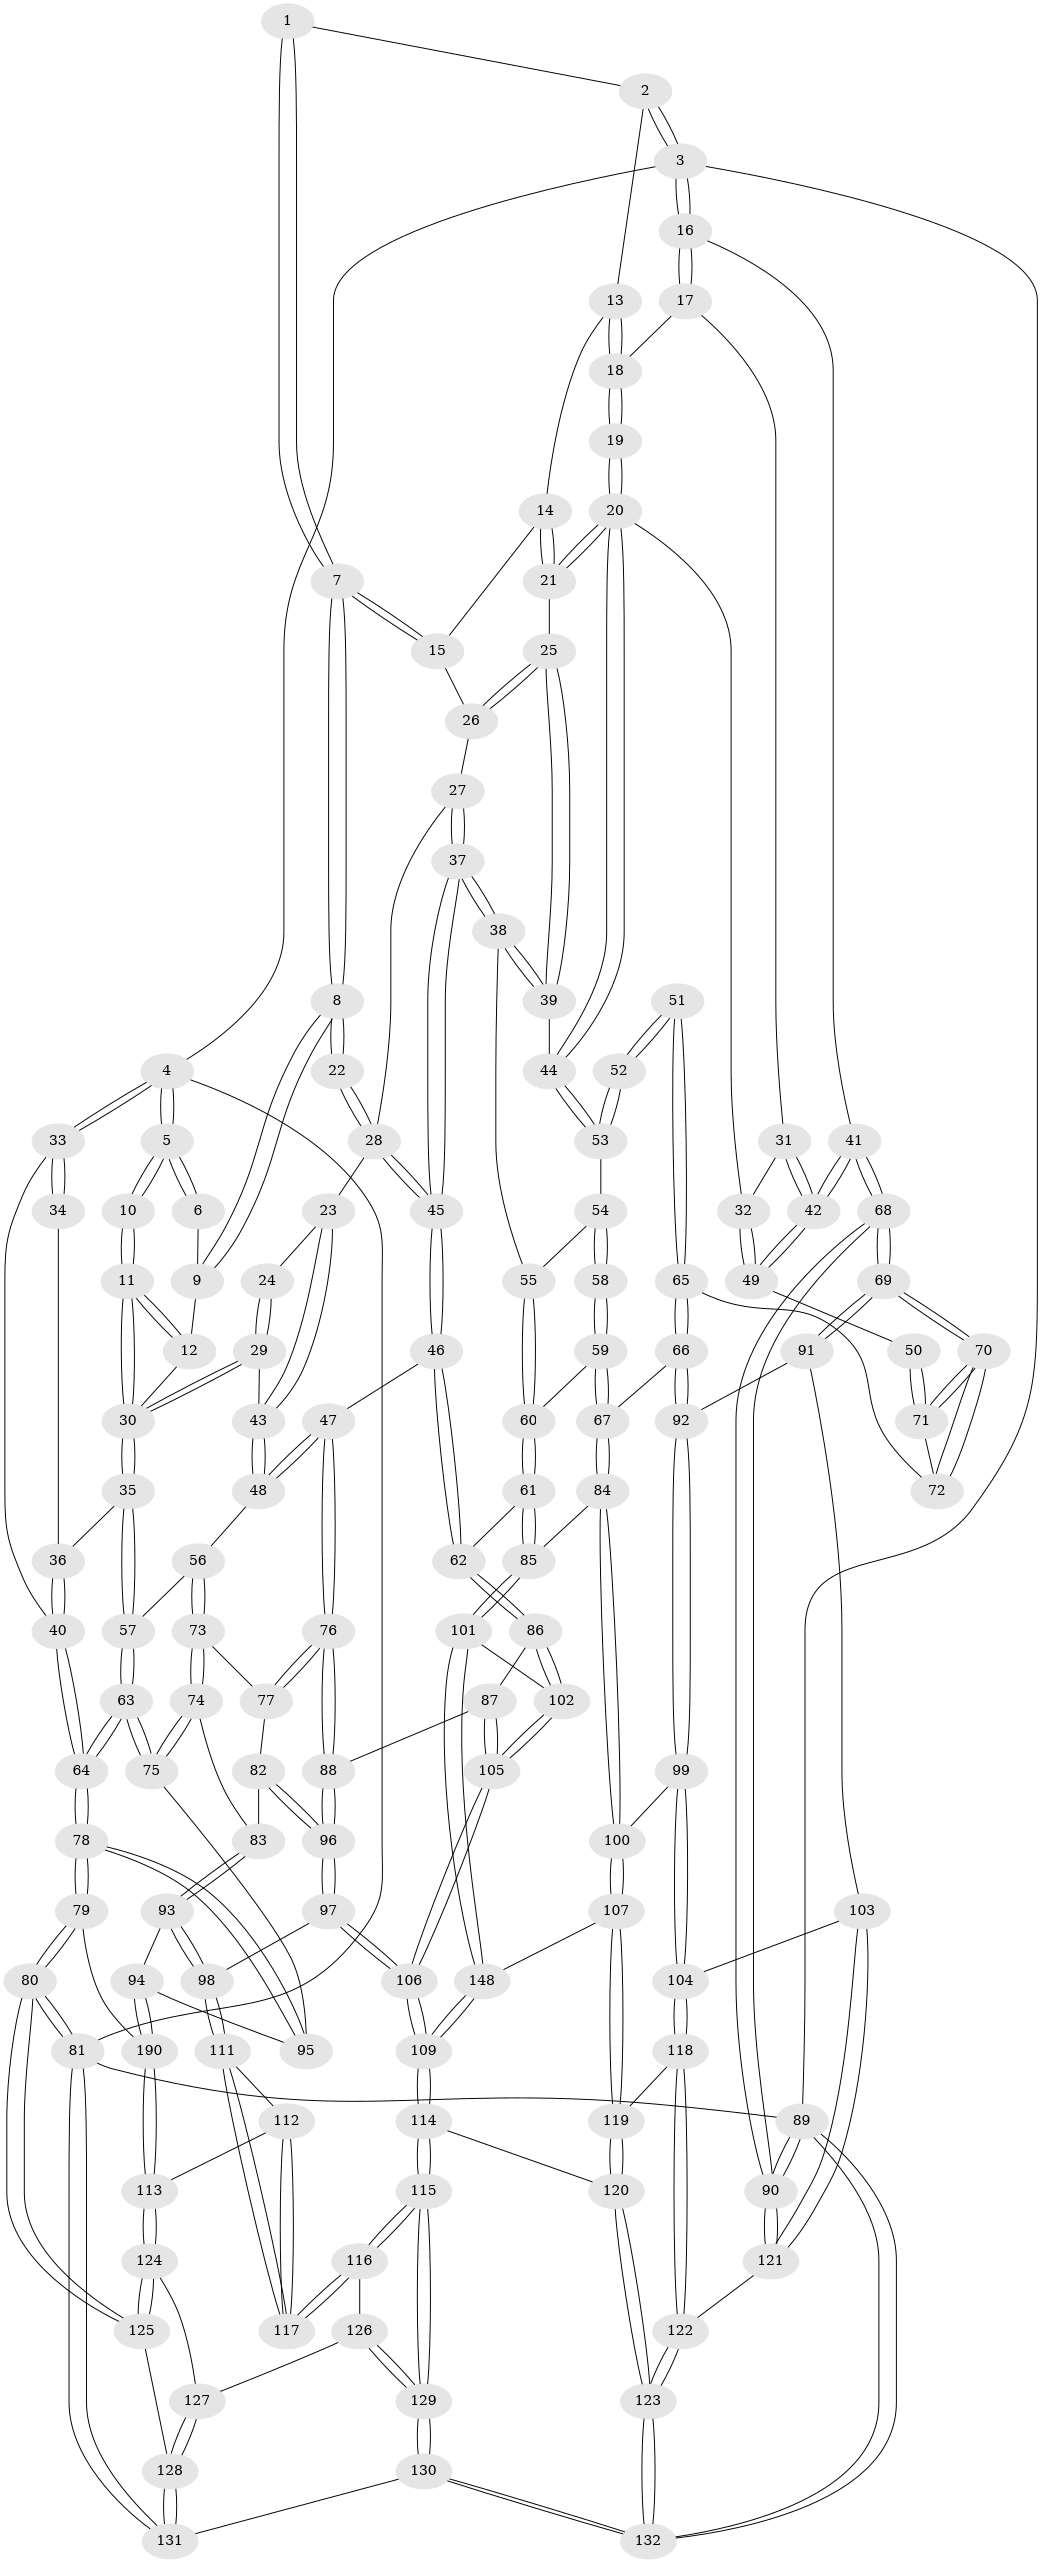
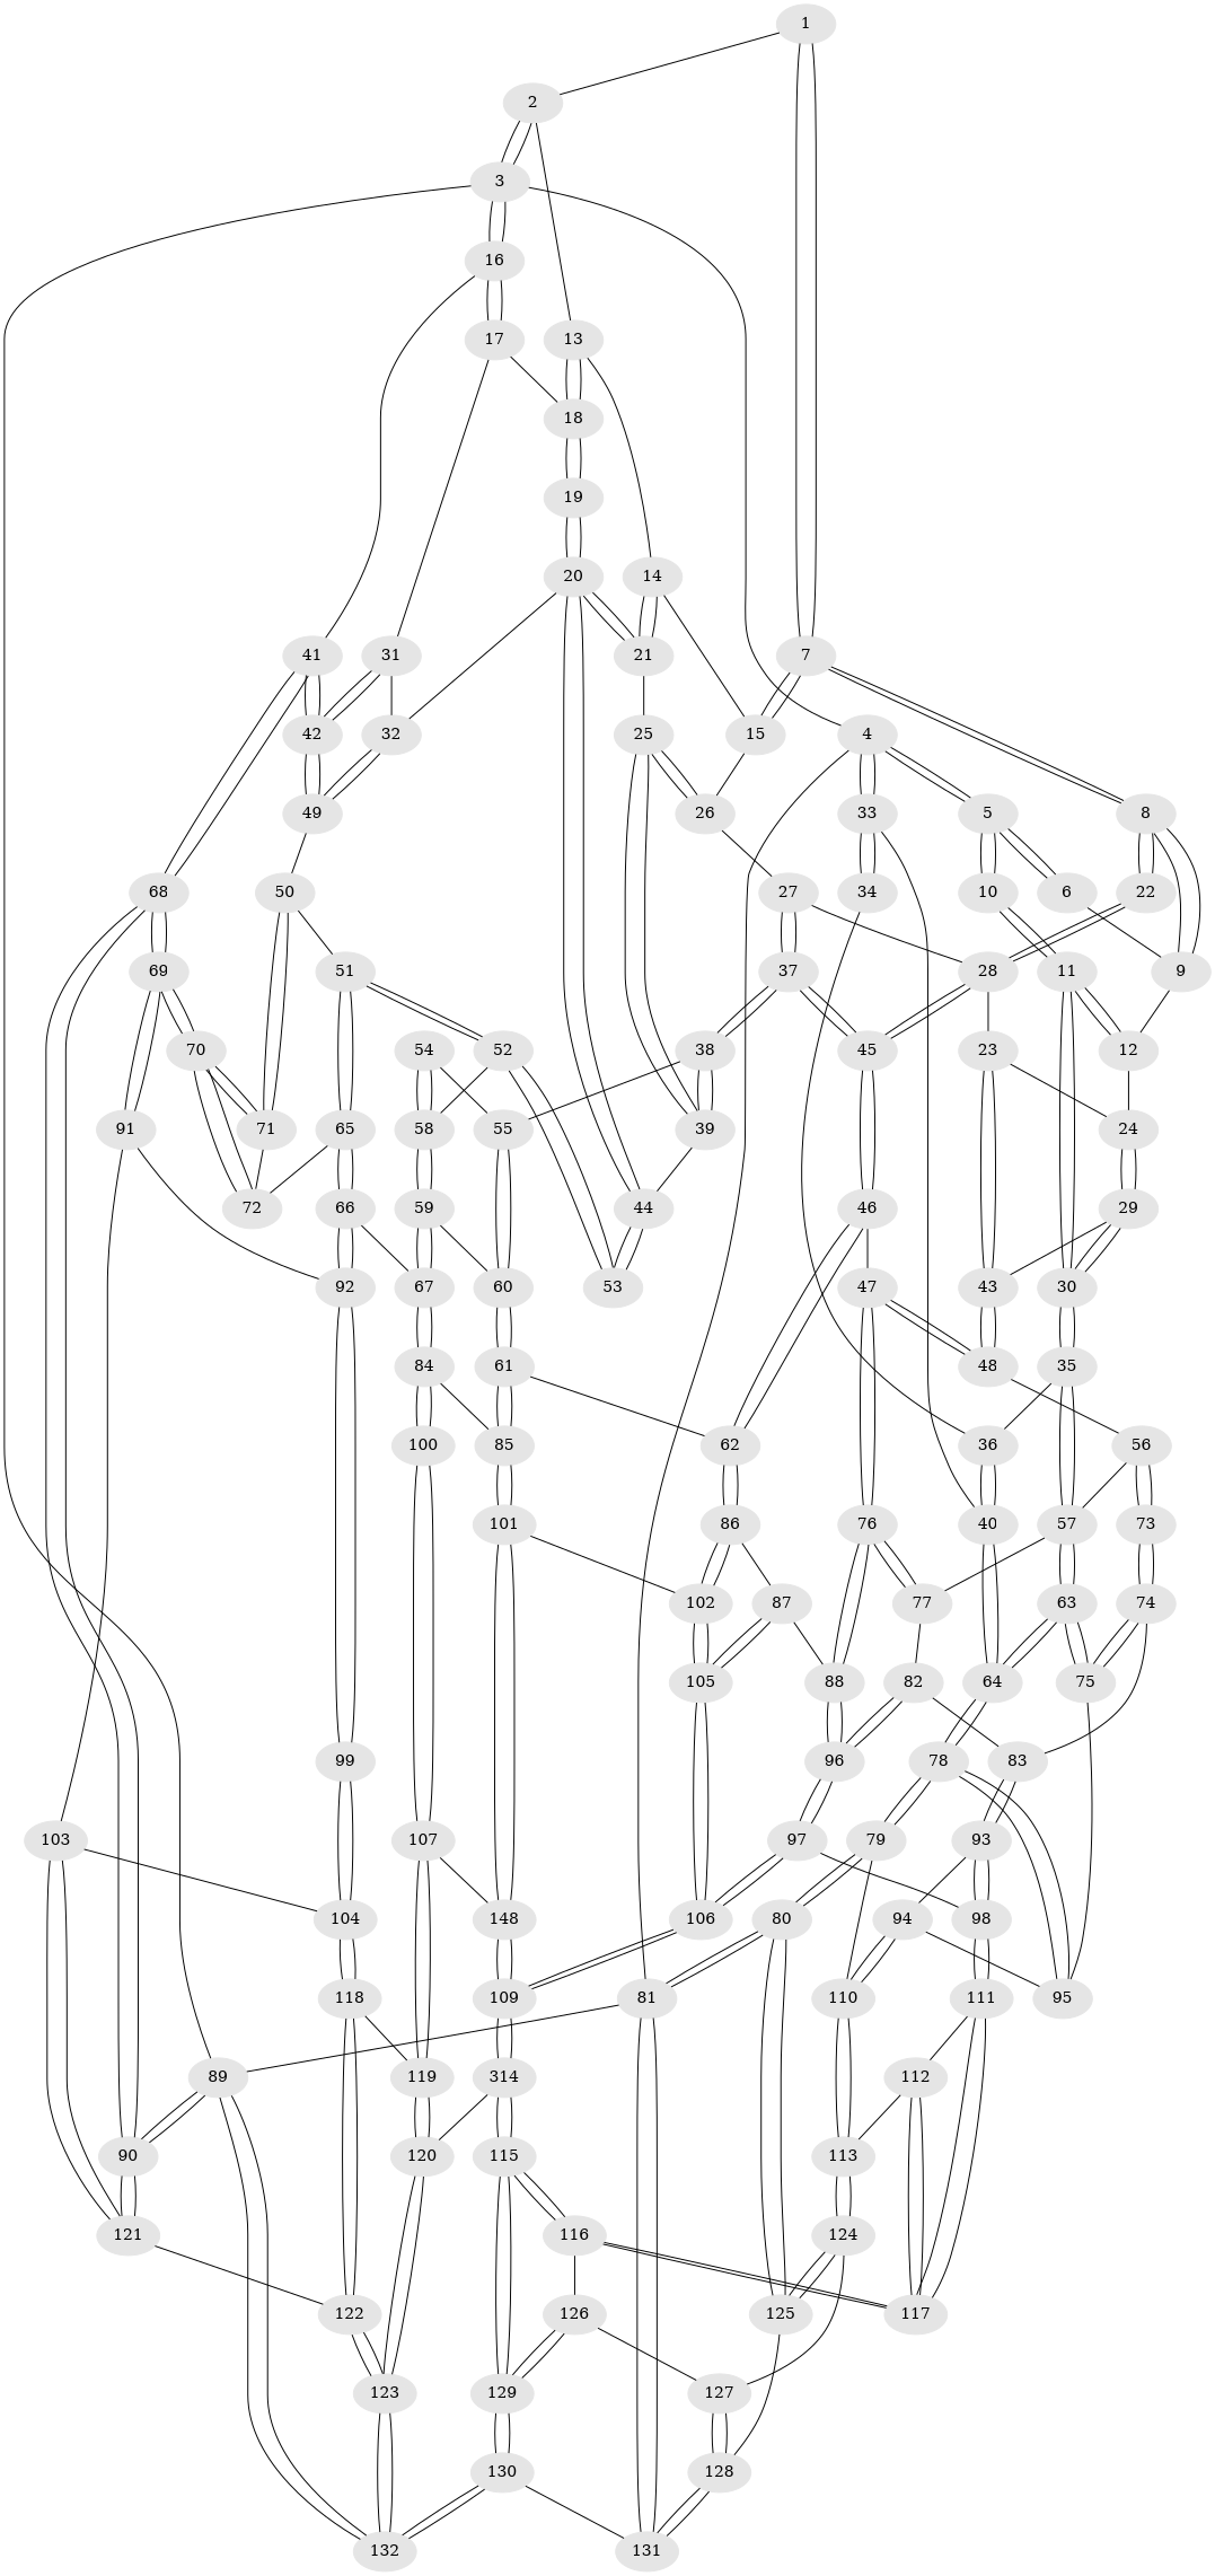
  graph {
    node [color=gray90 style=filled]
    1
    2
    7
    3
    13
    8
    15
    4
    16
    89
    14
    18
    5
    33
    81
    17
    41
    90
    132
    6
    10
    34
    40
    131
    9
    11
    12
    22
    26
    28
    24
    30
    35
    29
    21
    19
    25
    27
    31
    42
    68
    32
    20
    44
    49
    53
    39
    23
    43
    45
    48
    37
    38
    46
    36
    57
    50
    64
    63
    55
    60
    78
    69
    56
    54
    47
    62
    76
    86
    77
    88
    73
    51
    71
    52
    65
    72
    58
    66
    59
    61
    74
    75
    67
    84
    85
    101
    87
    102
    95
    79
    92
    99
    100
    70
    91
    121
    103
    83
    82
    93
    96
    80
-   110 [label=190]
+   110
    125
    113
    128
    97
    94
    98
    107
    n112 [label=148]
    105
    106
    122
    104
    111
    109
    112
    117
    118
    119
-   114
+   114 [label=314]
    120
    115
    124
    127
    116
    129
    123
    126
    130
    1 -- 2
    1 -- 7
    1 -- 7
    2 -- 3
    2 -- 3
    2 -- 13
    7 -- 8
    7 -- 8
    7 -- 15
    7 -- 15
    3 -- 4
    3 -- 16
    3 -- 16
    3 -- 89
    13 -- 14
    13 -- 18
    13 -- 18
    8 -- 9
    8 -- 9
    8 -- 22
    8 -- 22
    15 -- 26
    4 -- 5
    4 -- 5
    4 -- 33
    4 -- 33
    4 -- 81
    16 -- 17
    16 -- 17
    16 -- 41
    89 -- 90
    89 -- 90
    89 -- 132
    89 -- 132
    14 -- 15
    14 -- 21
    14 -- 21
    18 -- 19
    18 -- 19
    5 -- 6
    5 -- 6
    5 -- 10
    5 -- 10
    33 -- 34
    33 -- 34
    33 -- 40
    81 -- 89
    81 -- 131
    81 -- 131
    17 -- 18
    17 -- 31
    41 -- 42
    41 -- 42
    41 -- 68
    41 -- 68
    90 -- 121
    90 -- 121
    6 -- 9
    10 -- 11
    10 -- 11
    34 -- 36
    40 -- 64
    40 -- 64
    9 -- 12
    11 -- 12
    11 -- 12
    11 -- 30
    11 -- 30
-   12 -- 30
+   12 -- 24
    22 -- 28
    22 -- 28
    26 -- 27
    28 -- 23
    28 -- 45
    28 -- 45
    24 -- 29
    24 -- 29
    30 -- 35
    30 -- 35
    35 -- 36
    35 -- 57
    35 -- 57
    29 -- 30
    29 -- 30
    29 -- 43
    21 -- 25
    19 -- 20
    19 -- 20
    25 -- 26
    25 -- 26
    25 -- 39
    25 -- 39
    27 -- 28
    27 -- 37
    27 -- 37
    31 -- 42
    31 -- 42
    31 -- 32
    42 -- 49
    42 -- 49
    68 -- 90
    68 -- 90
    68 -- 69
    68 -- 69
    32 -- 49
    32 -- 49
    20 -- 21
    20 -- 21
    20 -- 32
    20 -- 44
    20 -- 44
    44 -- 53
    44 -- 53
    49 -- 50
-   53 -- 54
    39 -- 44
    23 -- 24
    23 -- 43
    23 -- 43
    43 -- 48
    43 -- 48
    45 -- 46
    45 -- 46
    48 -- 56
    37 -- 45
    37 -- 45
    37 -- 38
    37 -- 38
    38 -- 39
    38 -- 39
    38 -- 55
    46 -- 47
    46 -- 62
    46 -- 62
    36 -- 40
    36 -- 40
    57 -- 63
    57 -- 63
+   50 -- 51
    50 -- 71
    50 -- 71
    64 -- 78
    64 -- 78
    63 -- 64
    63 -- 64
    63 -- 75
    63 -- 75
    55 -- 60
    55 -- 60
    60 -- 61
    60 -- 61
    78 -- 95
    78 -- 95
    78 -- 79
    78 -- 79
    69 -- 70
    69 -- 70
    69 -- 91
    69 -- 91
    56 -- 57
    56 -- 73
    56 -- 73
    54 -- 55
    54 -- 58
    54 -- 58
    47 -- 48
    47 -- 48
    47 -- 76
    47 -- 76
    62 -- 86
    62 -- 86
    76 -- 77
    76 -- 77
    76 -- 88
    76 -- 88
    86 -- 87
    86 -- 102
    86 -- 102
    77 -- 82
    88 -- 96
    88 -- 96
-   73 -- 77
+   57 -- 77
    73 -- 74
    73 -- 74
    51 -- 52
    51 -- 52
    51 -- 65
    51 -- 65
    71 -- 72
    52 -- 53
    52 -- 53
+   52 -- 58
    65 -- 72
    65 -- 66
    65 -- 66
    58 -- 59
    58 -- 59
    66 -- 67
    66 -- 92
    66 -- 92
    59 -- 60
    59 -- 67
    59 -- 67
    61 -- 62
    61 -- 85
    61 -- 85
    74 -- 75
    74 -- 75
    74 -- 83
    75 -- 95
    67 -- 84
    67 -- 84
    84 -- 85
    84 -- 100
    84 -- 100
    85 -- 101
    85 -- 101
    101 -- 102
    101 -- n112
    101 -- n112
    87 -- 88
    87 -- 105
    87 -- 105
    102 -- 105
    102 -- 105
    79 -- 80
    79 -- 80
    79 -- 110
    92 -- 99
    92 -- 99
-   99 -- 100
    99 -- 104
    99 -- 104
    100 -- 107
    100 -- 107
    70 -- 71
    70 -- 71
    70 -- 72
    70 -- 72
    91 -- 92
    91 -- 103
    121 -- 122
    103 -- 121
    103 -- 121
    103 -- 104
    83 -- 93
    83 -- 93
    82 -- 83
    82 -- 96
    82 -- 96
    93 -- 94
    93 -- 98
    93 -- 98
    96 -- 97
    96 -- 97
    80 -- 81
    80 -- 81
    80 -- 125
    80 -- 125
    110 -- 113
    110 -- 113
    125 -- 128
    113 -- 124
    113 -- 124
    128 -- 131
    128 -- 131
    97 -- 98
    97 -- 106
    97 -- 106
    94 -- 95
    94 -- 110
    94 -- 110
    98 -- 111
    98 -- 111
    107 -- n112
    107 -- 119
    107 -- 119
    n112 -- 109
    n112 -- 109
    105 -- 106
    105 -- 106
    106 -- 109
    106 -- 109
    122 -- 123
    122 -- 123
    104 -- 118
    104 -- 118
    111 -- 112
    111 -- 117
    111 -- 117
    109 -- 114
    109 -- 114
    112 -- 113
    112 -- 117
    112 -- 117
    118 -- 122
    118 -- 122
    118 -- 119
    119 -- 120
    119 -- 120
    114 -- 120
    114 -- 115
    114 -- 115
    120 -- 123
    120 -- 123
    115 -- 116
    115 -- 116
    115 -- 129
    115 -- 129
    124 -- 125
    124 -- 125
    124 -- 127
    127 -- 128
    127 -- 128
    116 -- 117
    116 -- 117
    116 -- 126
    129 -- 130
    129 -- 130
    123 -- 132
    123 -- 132
    126 -- 127
    126 -- 129
    126 -- 129
    130 -- 132
    130 -- 132
    130 -- 131
  }
